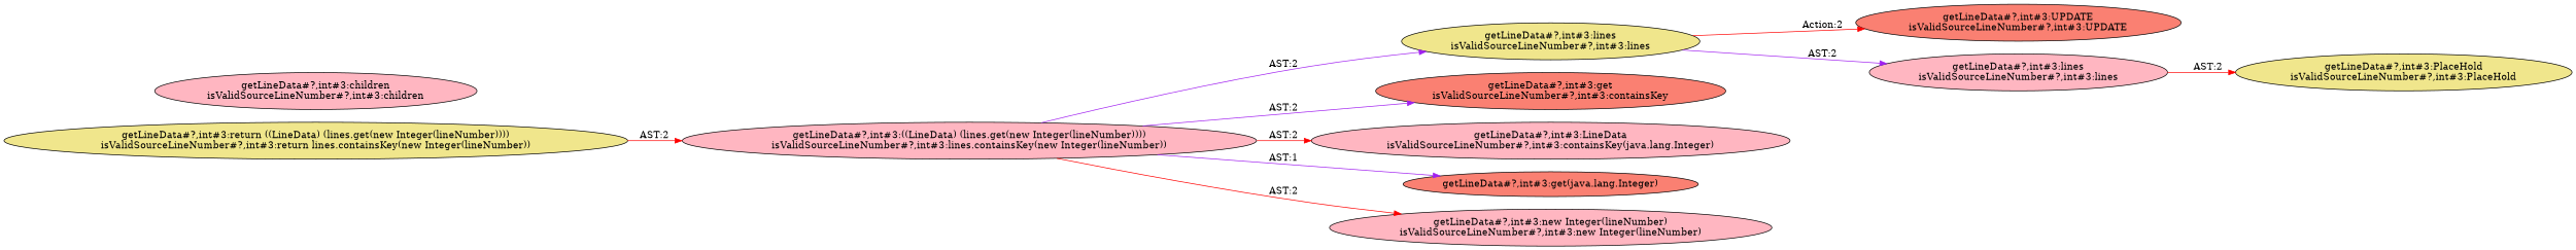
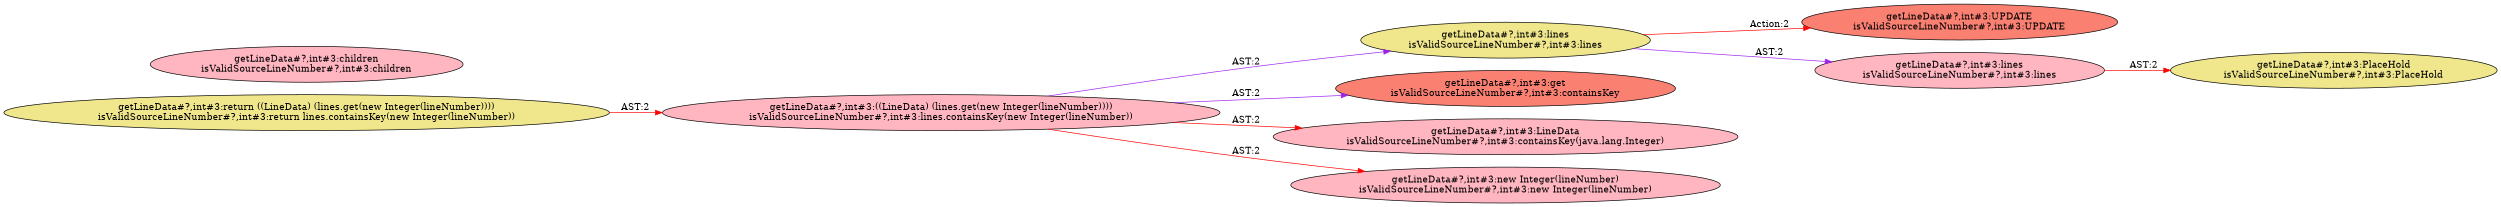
  digraph {
    rankdir=LR
    node [shape=ellipse style=filled fillcolor=lightpink]
    edge [color=red]
    n1 [label="getLineData#?,int#3:UPDATE\nisValidSourceLineNumber#?,int#3:UPDATE" fillcolor=salmon]
    n2 [label="getLineData#?,int#3:lines\nisValidSourceLineNumber#?,int#3:lines" fillcolor=khaki]
    n3 [label="getLineData#?,int#3:lines\nisValidSourceLineNumber#?,int#3:lines"]
    n4 [label="getLineData#?,int#3:((LineData) (lines.get(new Integer(lineNumber))))\nisValidSourceLineNumber#?,int#3:lines.containsKey(new Integer(lineNumber))"]
    n5 [label="getLineData#?,int#3:get\nisValidSourceLineNumber#?,int#3:containsKey" fillcolor=salmon]
    n6 [label="getLineData#?,int#3:LineData\nisValidSourceLineNumber#?,int#3:containsKey(java.lang.Integer)"]
-   n7 [label="getLineData#?,int#3:get(java.lang.Integer)" fillcolor=salmon]
    n8 [label="getLineData#?,int#3:new Integer(lineNumber)\nisValidSourceLineNumber#?,int#3:new Integer(lineNumber)"]
    n9 [label="getLineData#?,int#3:return ((LineData) (lines.get(new Integer(lineNumber))))\nisValidSourceLineNumber#?,int#3:return lines.containsKey(new Integer(lineNumber))" fillcolor=khaki]
    n10 [label="getLineData#?,int#3:PlaceHold\nisValidSourceLineNumber#?,int#3:PlaceHold" fillcolor=khaki]
    n11 [label="getLineData#?,int#3:children\nisValidSourceLineNumber#?,int#3:children"]
    n2 -> n1 [label="Action:2"]
    n2 -> n3 [label="AST:2" color=purple]
    n3 -> n10 [label="AST:2"]
    n4 -> n2 [label="AST:2" color=purple]
    n4 -> n5 [label="AST:2" color=purple]
    n4 -> n6 [label="AST:2"]
-   n4 -> n7 [label="AST:1" color=purple]
    n4 -> n8 [label="AST:2"]
    n9 -> n4 [label="AST:2"]
  }
